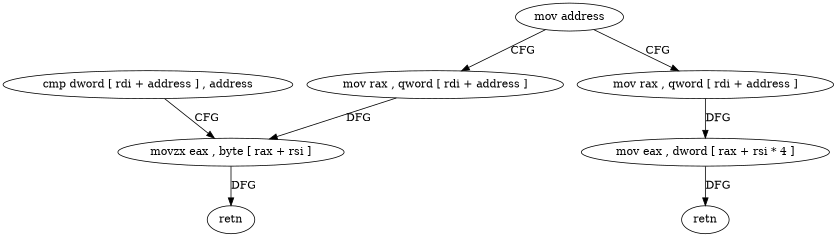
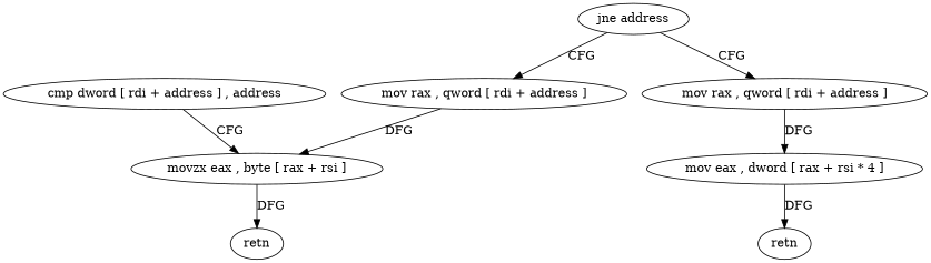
  digraph {
    n1 [label="cmp dword [ rdi + address ] , address"]
    n2 [label="movzx eax , byte [ rax + rsi ]"]
-   n3 [label="mov address"]
+   n3 [label="jne address"]
    n4 [label="mov rax , qword [ rdi + address ]"]
    n5 [label="mov rax , qword [ rdi + address ]"]
    n6 [label="mov eax , dword [ rax + rsi * 4 ]"]
    n7 [label=retn]
    n8 [label=retn]
    n1 -> n2 [label=CFG]
    n2 -> n8 [label=DFG]
    n3 -> n4 [label=CFG]
    n3 -> n5 [label=CFG]
    n4 -> n6 [label=DFG]
    n5 -> n2 [label=DFG]
    n6 -> n7 [label=DFG]
  }
